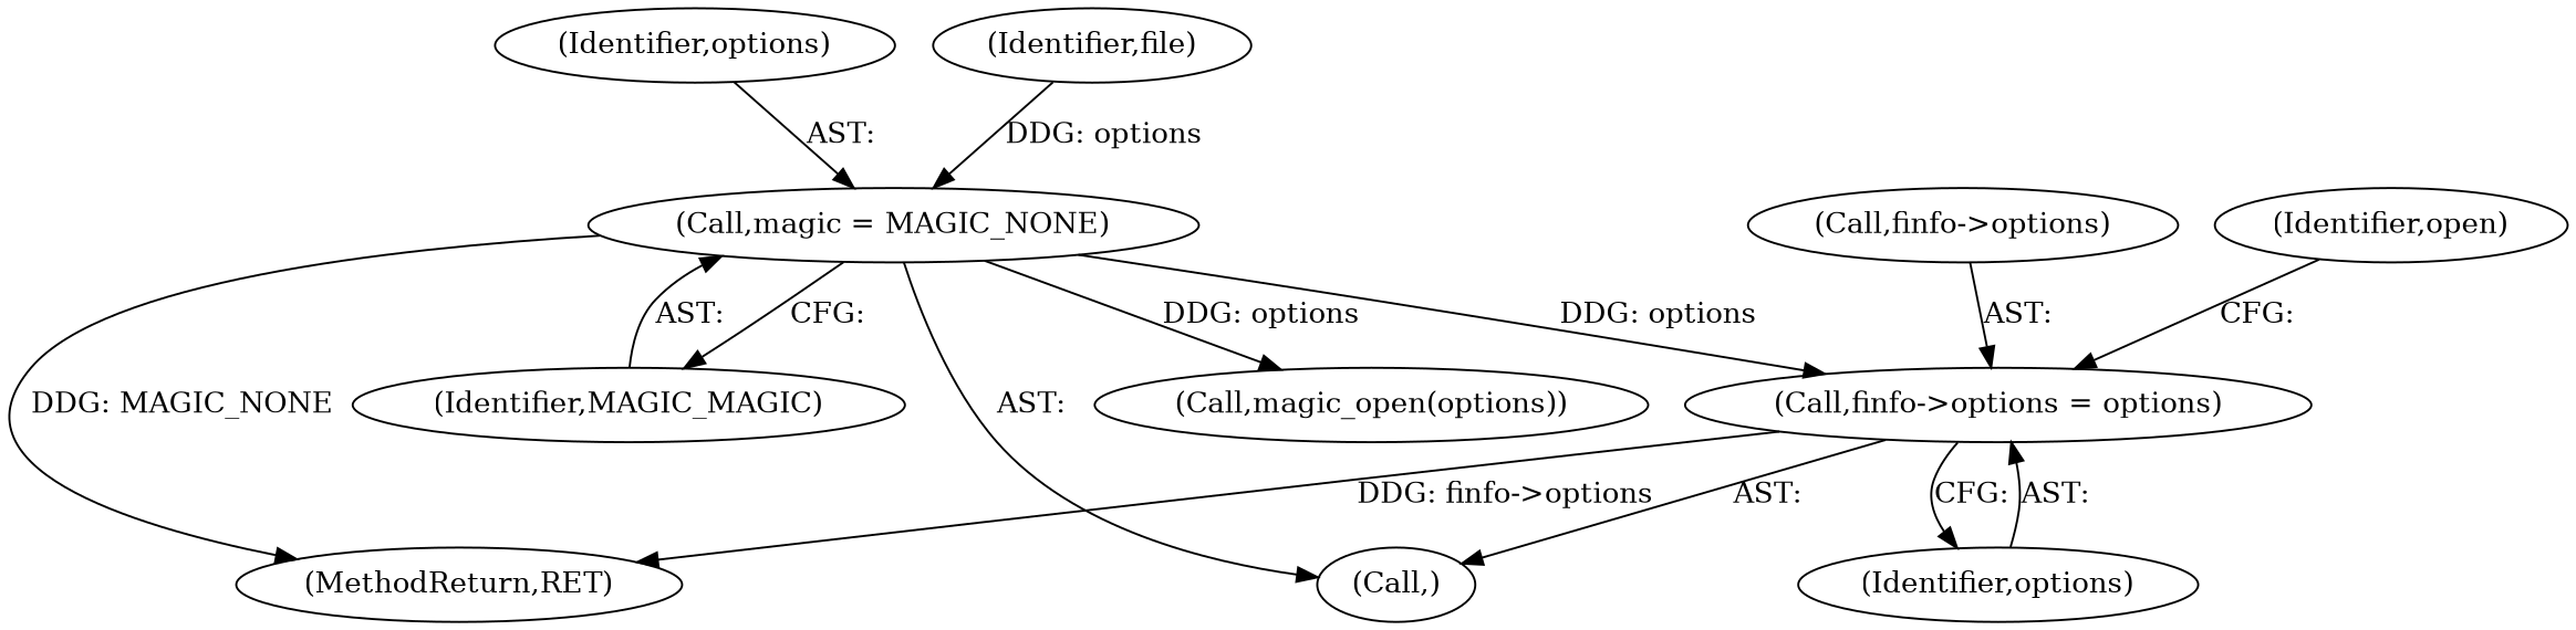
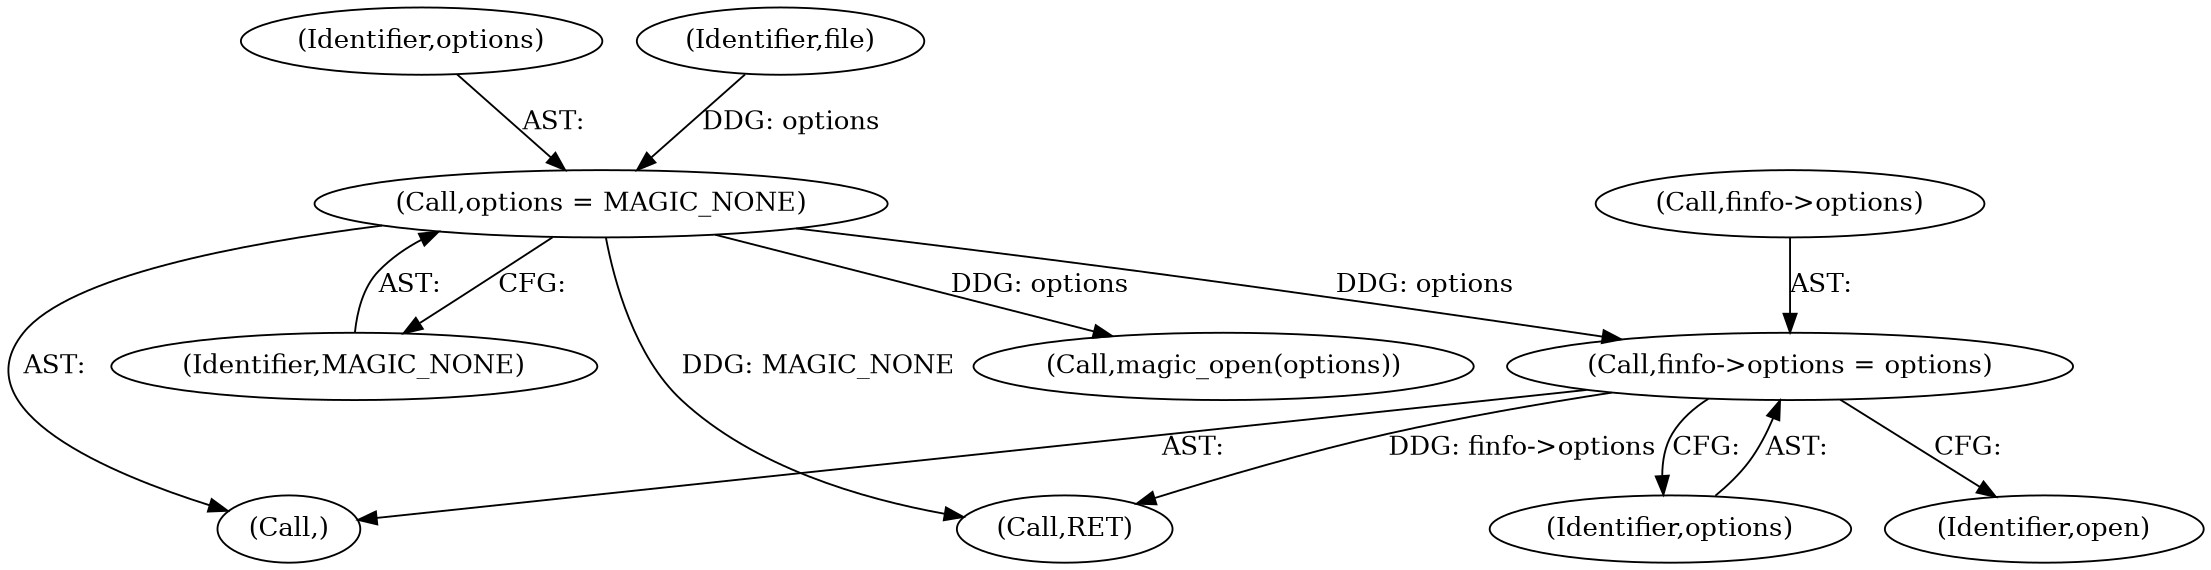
  digraph {
    n1 [label="(Call,finfo->options = options)"]
    n2 [label="(Call,)"]
-   n3 [label="(MethodReturn,RET)"]
+   n3 [label="(Call,RET)"]
    n4 [label="(Identifier,options)"]
-   n5 [label="(Call,magic = MAGIC_NONE)"]
+   n5 [label="(Call,options = MAGIC_NONE)"]
    n6 [label="(Call,magic_open(options))"]
-   n7 [label="(Identifier,MAGIC_MAGIC)"]
+   n7 [label="(Identifier,MAGIC_NONE)"]
    n8 [label="(Call,finfo->options)"]
    n9 [label="(Identifier,open)"]
    n10 [label="(Identifier,options)"]
    n11 [label="(Identifier,file)"]
    n1 -> n2 [label="AST: "]
    n1 -> n3 [label="DDG: finfo->options"]
    n1 -> n4 [label="CFG: "]
    n4 -> n1 [label="AST: "]
    n5 -> n1 [label="DDG: options"]
    n5 -> n2 [label="AST: "]
    n5 -> n3 [label="DDG: MAGIC_NONE"]
    n5 -> n6 [label="DDG: options"]
    n5 -> n7 [label="CFG: "]
    n7 -> n5 [label="AST: "]
    n8 -> n1 [label="AST: "]
-   n9 -> n1 [label="CFG: "]
+   n1 -> n9 [label="CFG: "]
    n10 -> n5 [label="AST: "]
    n11 -> n5 [label="DDG: options"]
  }
